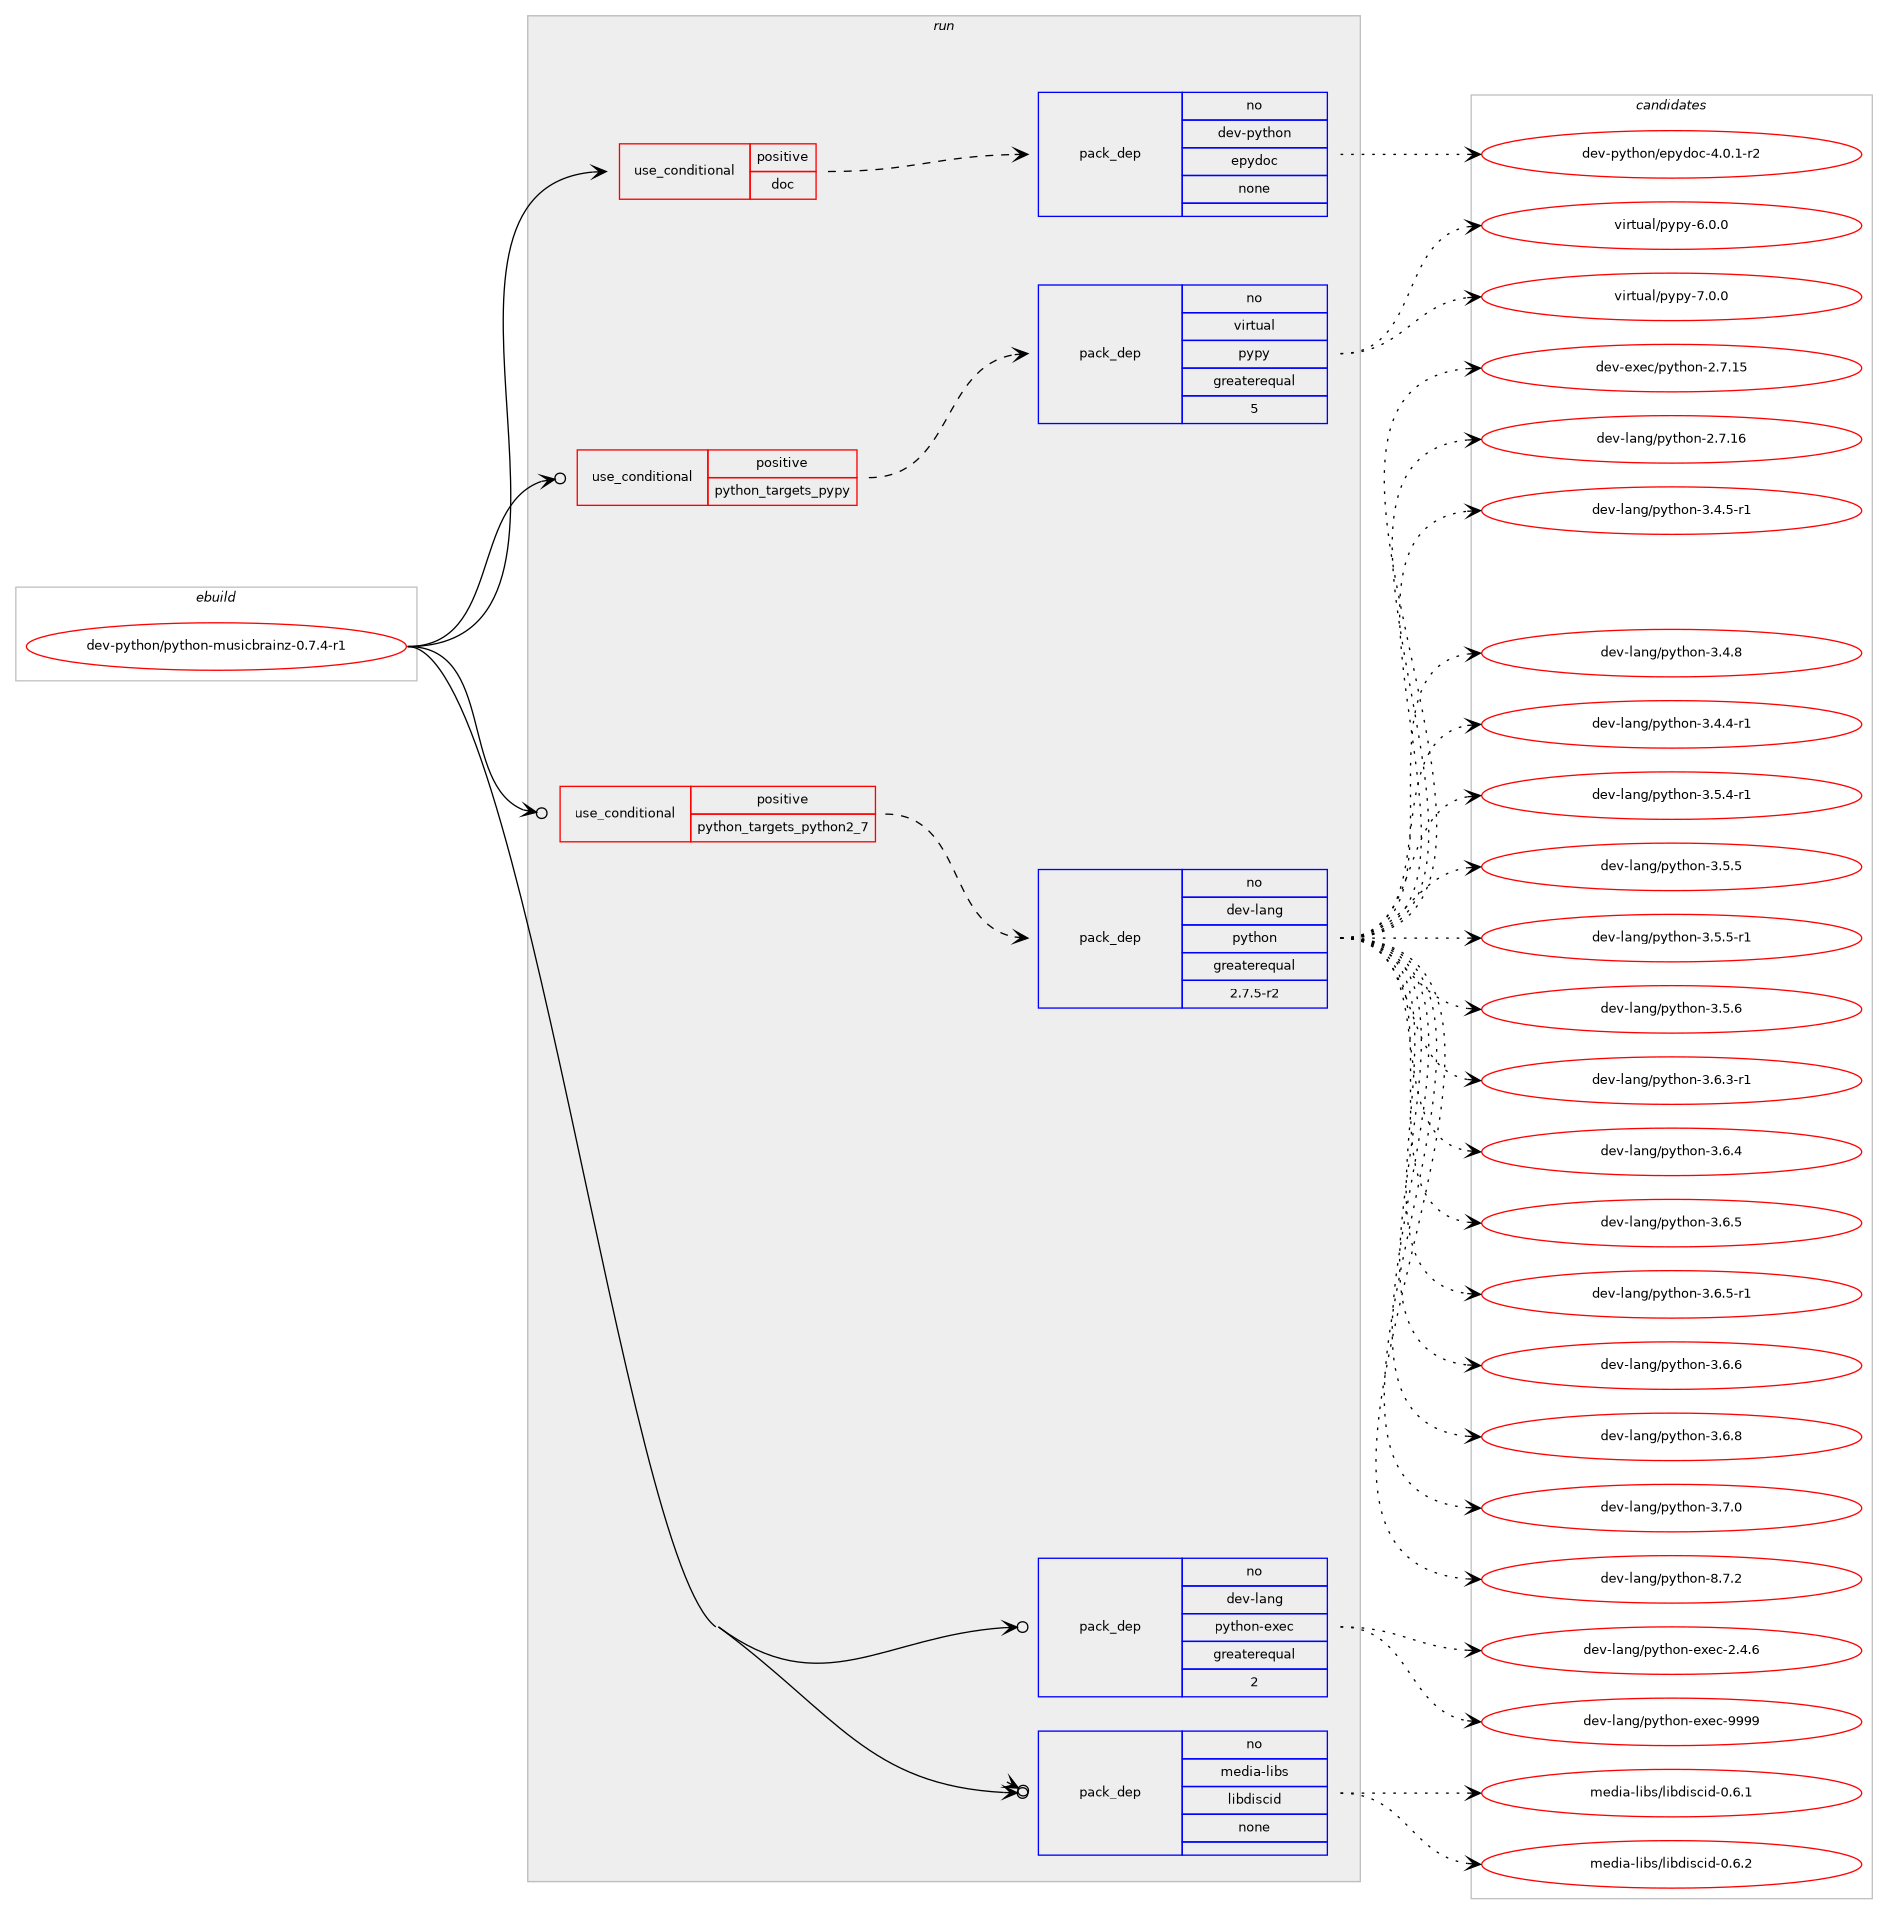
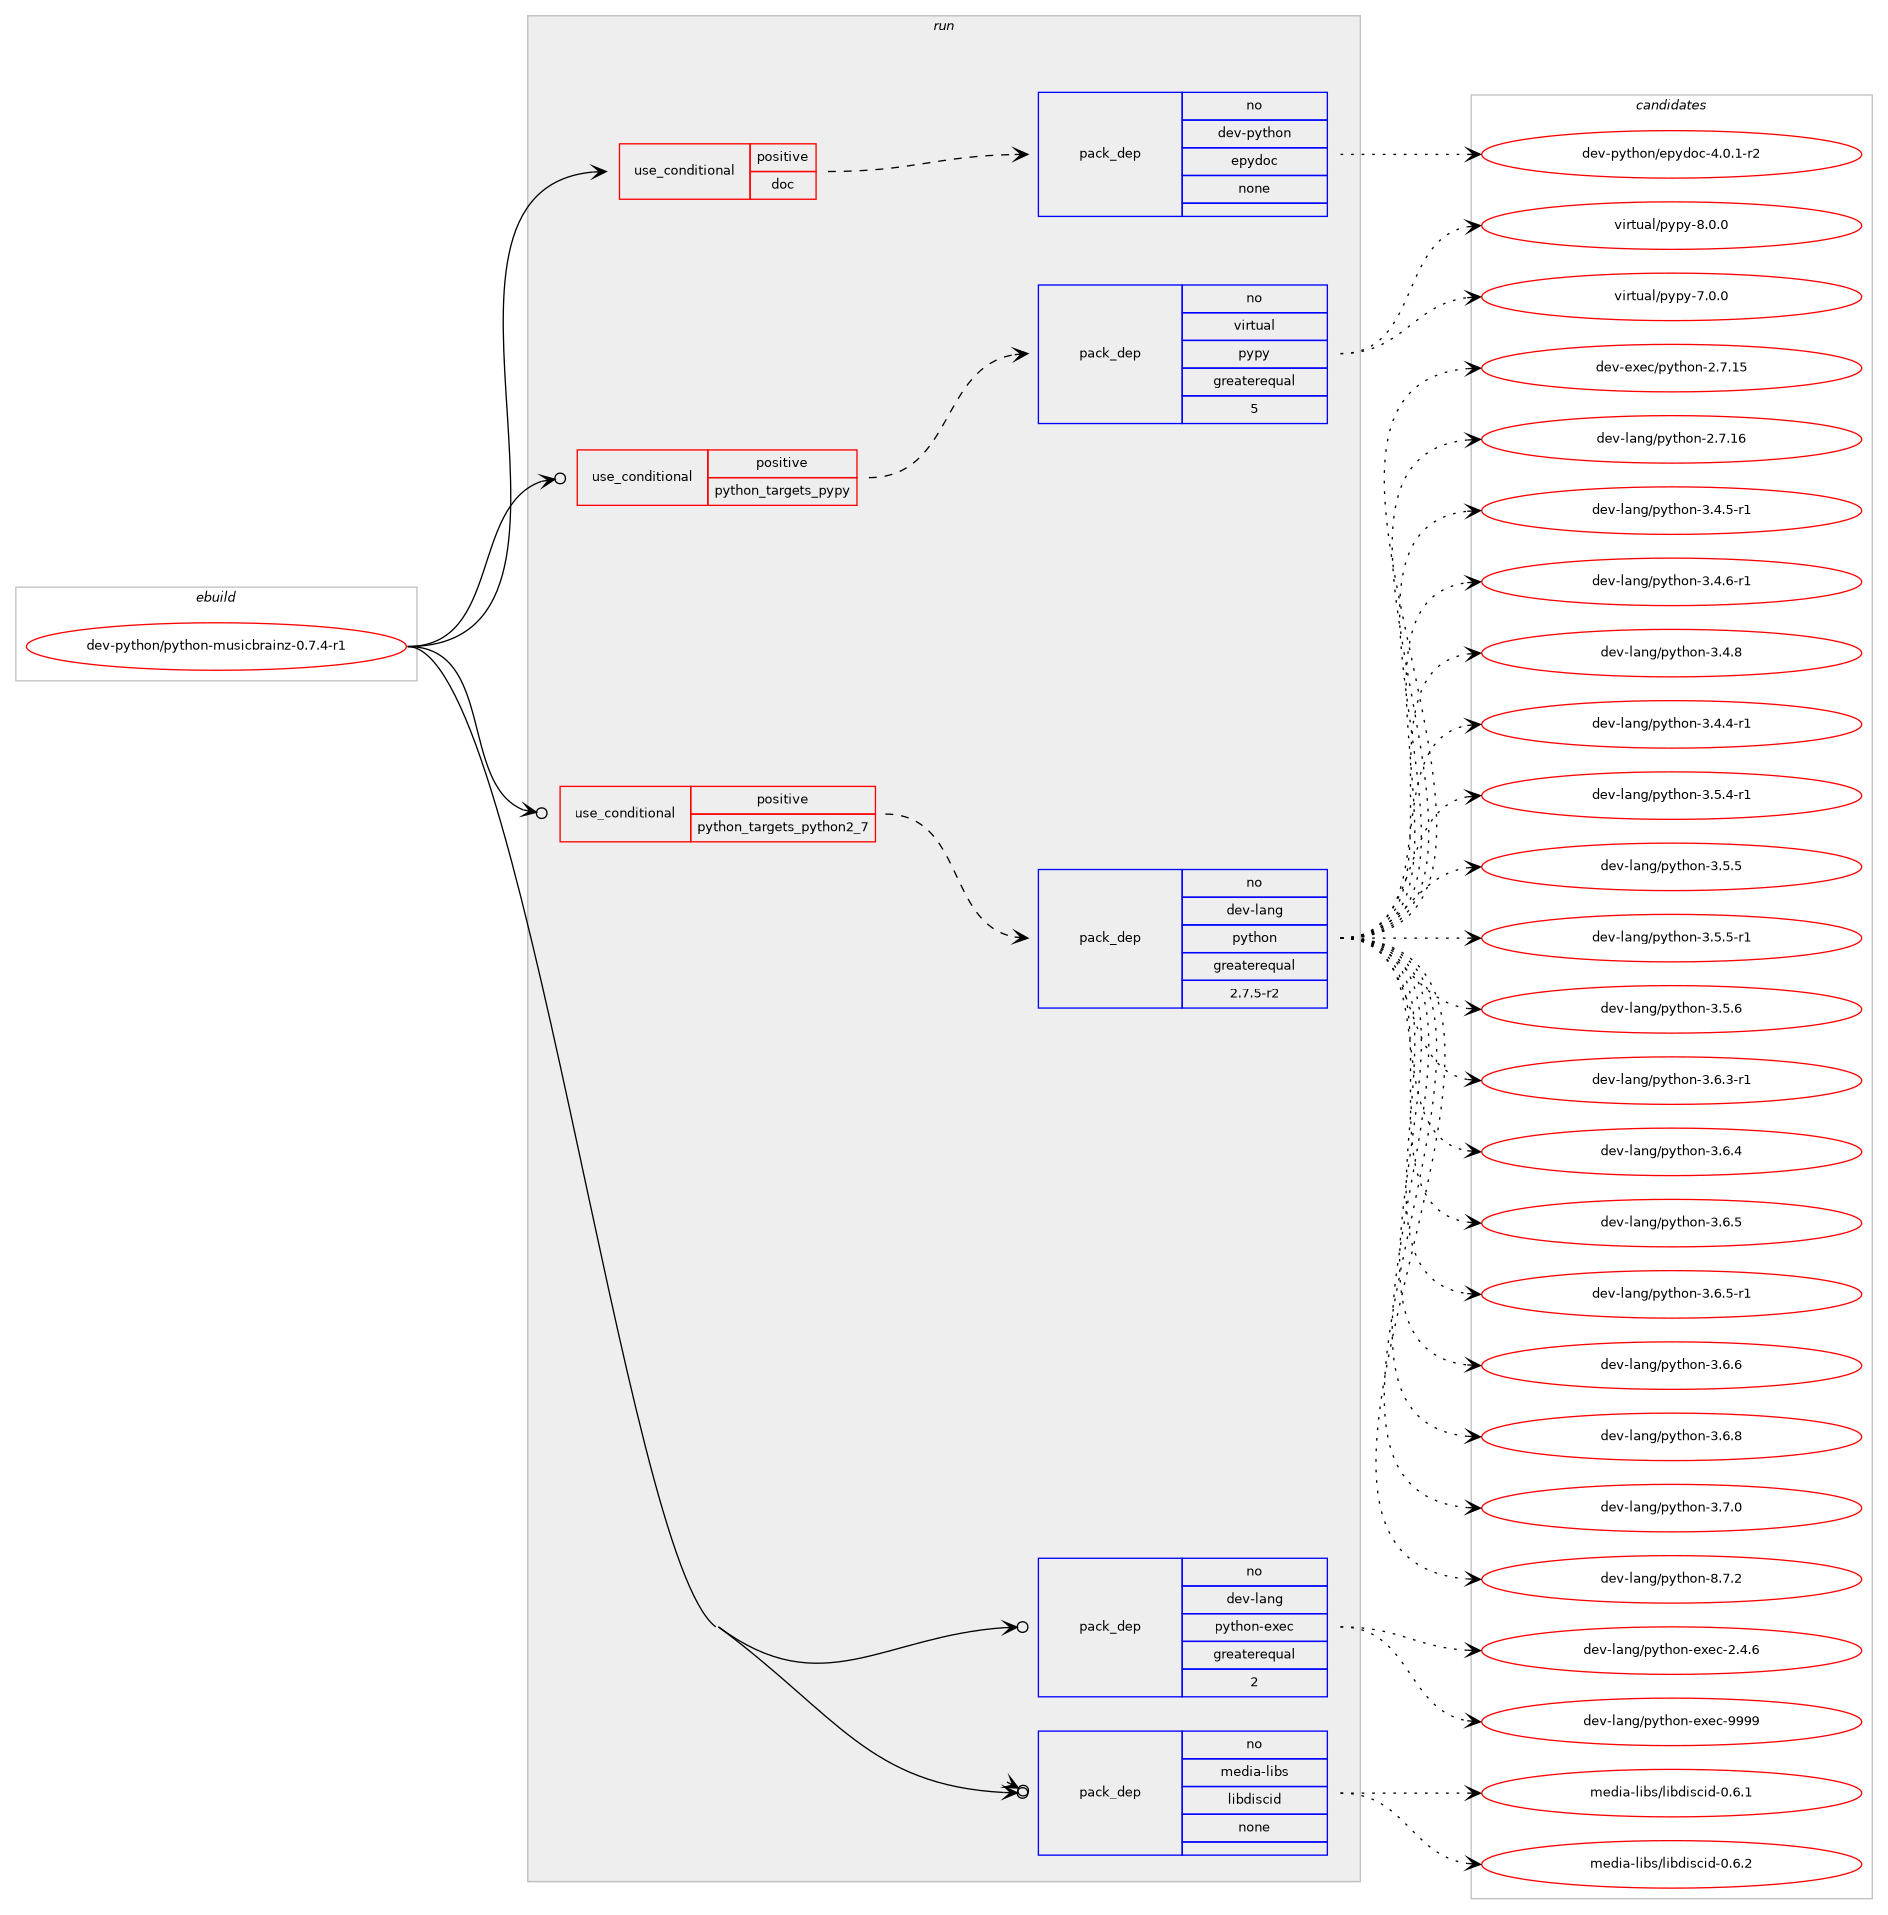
  digraph {
    compound=true
    concentrate=true
    fontname=Helvetica
    fontsize=10
    newrank=true
    rankdir=LR
    ranksep=1.5
    node [color=red fontname=Helvetica fontsize=10]
    edge [arrowhead=vee headport=w style=dotted tailport=e weight=100]
    n1 [label="dev-python/python-musicbrainz-0.7.4-r1" width=4]
    n2 [color=blue label=<<TABLE BORDER="0" CELLBORDER="1" CELLSPACING="0" CELLPADDING="4" WIDTH="220"><TR><TD ROWSPAN="6" CELLPADDING="30">pack_dep</TD></TR><TR><TD WIDTH="110">no</TD></TR><TR><TD>dev-python</TD></TR><TR><TD>epydoc</TD></TR><TR><TD>none</TD></TR><TR><TD></TD></TR></TABLE>> shape=none]
    n3 [label=<<TABLE BORDER="0" CELLBORDER="1" CELLSPACING="0" CELLPADDING="4"><TR><TD ROWSPAN="3" CELLPADDING="10">use_conditional</TD></TR><TR><TD>positive</TD></TR><TR><TD>doc</TD></TR></TABLE>> shape=none]
    n4 [color=blue label=<<TABLE BORDER="0" CELLBORDER="1" CELLSPACING="0" CELLPADDING="4" WIDTH="220"><TR><TD ROWSPAN="6" CELLPADDING="30">pack_dep</TD></TR><TR><TD WIDTH="110">no</TD></TR><TR><TD>virtual</TD></TR><TR><TD>pypy</TD></TR><TR><TD>greaterequal</TD></TR><TR><TD>5</TD></TR></TABLE>> shape=none]
    n5 [label=<<TABLE BORDER="0" CELLBORDER="1" CELLSPACING="0" CELLPADDING="4"><TR><TD ROWSPAN="3" CELLPADDING="10">use_conditional</TD></TR><TR><TD>positive</TD></TR><TR><TD>python_targets_pypy</TD></TR></TABLE>> shape=none]
    n6 [color=blue label=<<TABLE BORDER="0" CELLBORDER="1" CELLSPACING="0" CELLPADDING="4" WIDTH="220"><TR><TD ROWSPAN="6" CELLPADDING="30">pack_dep</TD></TR><TR><TD WIDTH="110">no</TD></TR><TR><TD>dev-lang</TD></TR><TR><TD>python</TD></TR><TR><TD>greaterequal</TD></TR><TR><TD>2.7.5-r2</TD></TR></TABLE>> shape=none]
    n7 [label=<<TABLE BORDER="0" CELLBORDER="1" CELLSPACING="0" CELLPADDING="4"><TR><TD ROWSPAN="3" CELLPADDING="10">use_conditional</TD></TR><TR><TD>positive</TD></TR><TR><TD>python_targets_python2_7</TD></TR></TABLE>> shape=none]
    n8 [color=blue label=<<TABLE BORDER="0" CELLBORDER="1" CELLSPACING="0" CELLPADDING="4" WIDTH="220"><TR><TD ROWSPAN="6" CELLPADDING="30">pack_dep</TD></TR><TR><TD WIDTH="110">no</TD></TR><TR><TD>dev-lang</TD></TR><TR><TD>python-exec</TD></TR><TR><TD>greaterequal</TD></TR><TR><TD>2</TD></TR></TABLE>> shape=none]
    n9 [color=blue label=<<TABLE BORDER="0" CELLBORDER="1" CELLSPACING="0" CELLPADDING="4" WIDTH="220"><TR><TD ROWSPAN="6" CELLPADDING="30">pack_dep</TD></TR><TR><TD WIDTH="110">no</TD></TR><TR><TD>media-libs</TD></TR><TR><TD>libdiscid</TD></TR><TR><TD>none</TD></TR><TR><TD></TD></TR></TABLE>> shape=none]
    n10 [label="dev-python/epydoc-4.0.1-r2" width=4]
-   n11 [label="virtual/pypy-6.0.0" width=4]
+   n11 [label="virtual/pypy-8.0.0" width=4]
    n12 [label="virtual/pypy-7.0.0" width=4]
    n13 [label="dev-exec/python-2.7.15" width=4]
    n14 [label="dev-lang/python-2.7.16" width=4]
    n15 [label="dev-lang/python-3.4.5-r1" width=4]
+   n16 [label="dev-lang/python-3.4.6-r1" width=4]
    n17 [label="dev-lang/python-3.4.8" width=4]
    n18 [label="dev-lang/python-3.4.4-r1" width=4]
    n19 [label="dev-lang/python-3.5.4-r1" width=4]
    n20 [label="dev-lang/python-3.5.5" width=4]
    n21 [label="dev-lang/python-3.5.5-r1" width=4]
    n22 [label="dev-lang/python-3.5.6" width=4]
    n23 [label="dev-lang/python-3.6.3-r1" width=4]
    n24 [label="dev-lang/python-3.6.4" width=4]
    n25 [label="dev-lang/python-3.6.5" width=4]
    n26 [label="dev-lang/python-3.6.5-r1" width=4]
    n27 [label="dev-lang/python-3.6.6" width=4]
    n28 [label="dev-lang/python-3.6.8" width=4]
    n29 [label="dev-lang/python-3.7.0" width=4]
    n30 [label="dev-lang/python-8.7.2" width=4]
    n31 [label="dev-lang/python-exec-2.4.6" width=4]
    n32 [label="dev-lang/python-exec-9999" width=4]
    n33 [label="media-libs/libdiscid-0.6.1" width=4]
    n34 [label="media-libs/libdiscid-0.6.2" width=4]
    subgraph cluster_1 {
      color=gray
      label=<<i>ebuild</i>>
      rank=same
      n1
    }
    subgraph cluster_2 {
      color=gray
      label=<<i>dependencies</i>>
      subgraph cluster_3 {
        color=gray
        fillcolor="#eeeeee"
        label=<<i>compile</i>>
        style=filled
        subgraph sub_4 {
          color=gray
          fillcolor="#eeeeee"
          label=<<i>compile</i>>
          style=filled
          n3
          subgraph sub_5 {
            color=gray
            fillcolor="#eeeeee"
            label=<<i>compile</i>>
            style=filled
            n2
          }
        }
      }
      subgraph cluster_6 {
        color=gray
        fillcolor="#eeeeee"
        label=<<i>compile and run</i>>
        style=filled
        subgraph sub_7 {
          color=gray
          fillcolor="#eeeeee"
          label=<<i>compile and run</i>>
          style=filled
          n5
          subgraph sub_8 {
            color=gray
            fillcolor="#eeeeee"
            label=<<i>compile and run</i>>
            style=filled
            n4
          }
        }
        subgraph sub_9 {
          color=gray
          fillcolor="#eeeeee"
          label=<<i>compile and run</i>>
          style=filled
          n7
          subgraph sub_10 {
            color=gray
            fillcolor="#eeeeee"
            label=<<i>compile and run</i>>
            style=filled
            n6
          }
        }
        subgraph sub_11 {
          color=gray
          fillcolor="#eeeeee"
          label=<<i>compile and run</i>>
          style=filled
          n8
        }
        subgraph sub_12 {
          color=gray
          fillcolor="#eeeeee"
          label=<<i>compile and run</i>>
          style=filled
          n9
        }
      }
      subgraph cluster_13 {
        color=gray
        fillcolor="#eeeeee"
        label=<<i>run</i>>
        style=filled
      }
    }
    subgraph cluster_14 {
      color=gray
      label=<<i>candidates</i>>
      rank=same
      subgraph sub_15 {
        color=black
        label=<<i>candidates</i>>
        nodesep=1
        rank=same
        n10
      }
      subgraph sub_16 {
        color=black
        label=<<i>candidates</i>>
        nodesep=1
        rank=same
        n11
        n12
      }
      subgraph sub_17 {
        color=black
        label=<<i>candidates</i>>
        nodesep=1
        rank=same
        n13
        n14
        n15
+       n16
        n17
        n18
        n19
        n20
        n21
        n22
        n23
        n24
        n25
        n26
        n27
        n28
        n29
        n30
      }
      subgraph sub_18 {
        color=black
        label=<<i>candidates</i>>
        nodesep=1
        rank=same
        n31
        n32
      }
      subgraph sub_19 {
        color=black
        label=<<i>candidates</i>>
        nodesep=1
        rank=same
        n33
        n34
      }
    }
    n1 -> n3 [style=solid weight=20]
    n1 -> n5 [arrowhead=odotvee style=solid weight=20]
    n1 -> n7 [arrowhead=odotvee style=solid weight=20]
    n1 -> n8 [arrowhead=odotvee style=solid weight=20]
    n1 -> n9 [arrowhead=odotvee style=solid weight=20]
    n2 -> n10
    n3 -> n2 [style=dashed weight=20]
    n4 -> n11
    n4 -> n12
    n5 -> n4 [style=dashed weight=20]
    n6 -> n13
    n6 -> n14
    n6 -> n15
+   n6 -> n16
    n6 -> n17
    n6 -> n18
    n6 -> n19
    n6 -> n20
    n6 -> n21
    n6 -> n22
    n6 -> n23
    n6 -> n24
    n6 -> n25
    n6 -> n26
    n6 -> n27
    n6 -> n28
    n6 -> n29
    n6 -> n30
    n7 -> n6 [style=dashed weight=20]
    n8 -> n31
    n8 -> n32
    n9 -> n33
    n9 -> n34
  }
